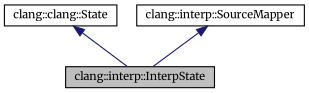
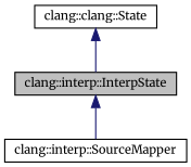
  digraph {
    fontname=Merriweather
    node [color=black fontname=Merriweather fontsize=10 shape=record]
    edge [color=midnightblue dir=back fontname=Merriweather fontsize=10 labelfontname=Helvetica labelfontsize=10 style=solid]
    n1 [fillcolor=grey75 fontcolor=black height=0.2 label="clang::interp::InterpState" style=filled width=0.4]
    n2 [height=0.2 label="clang::clang::State" width=0.4]
    n3 [height=0.2 label="clang::interp::SourceMapper" width=0.4]
    n2 -> n1
-   n3 -> n1
+   n1 -> n3
  }
